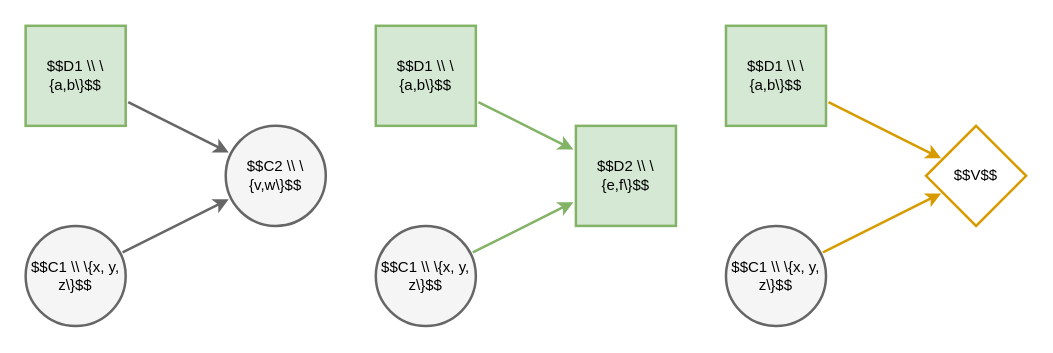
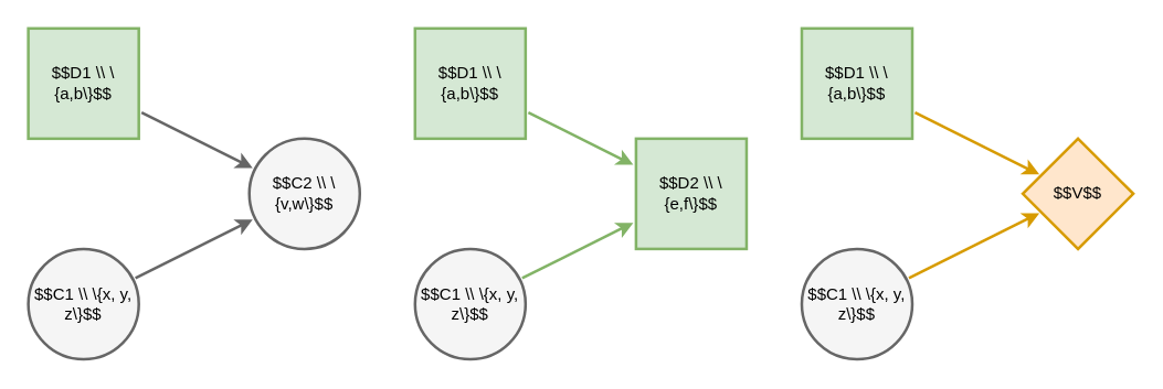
  <mxCell id="0" />
  <mxCell id="1" parent="0" />
  <mxCell id="2" style="edgeStyle=none;rounded=0;orthogonalLoop=1;jettySize=auto;html=1;fillColor=#f5f5f5;strokeColor=#666666;strokeWidth=2;" parent="1" source="3" target="6" edge="1"><mxGeometry relative="1" as="geometry" /></mxCell>
  <mxCell id="3" value="&lt;span style=&quot;color: rgb(0 , 0 , 0)&quot;&gt;$$C1 \\ \{x, y, z\}$$&lt;/span&gt;" style="ellipse;whiteSpace=wrap;html=1;aspect=fixed;fillColor=#f5f5f5;strokeColor=#666666;fontColor=#333333;perimeterSpacing=2;strokeWidth=2;" parent="1" vertex="1"><mxGeometry x="20" y="180" width="80" height="80" as="geometry" /></mxCell>
  <mxCell id="4" style="edgeStyle=none;rounded=0;orthogonalLoop=1;jettySize=auto;html=1;fillColor=#f5f5f5;strokeColor=#666666;strokeWidth=2;" parent="1" source="5" target="6" edge="1"><mxGeometry relative="1" as="geometry" /></mxCell>
  <mxCell id="5" value="$$D1 \\ \{a,b\}$$" style="whiteSpace=wrap;html=1;aspect=fixed;fillColor=#d5e8d4;strokeColor=#82b366;perimeterSpacing=2;strokeWidth=2;" parent="1" vertex="1"><mxGeometry x="20" y="20" width="80" height="80" as="geometry" /></mxCell>
  <mxCell id="6" value="&lt;span style=&quot;color: rgb(0 , 0 , 0)&quot;&gt;$$C2 \\ \{v,w\}$$&lt;/span&gt;" style="ellipse;whiteSpace=wrap;html=1;aspect=fixed;fillColor=#f5f5f5;strokeColor=#666666;fontColor=#333333;perimeterSpacing=2;strokeWidth=2;" parent="1" vertex="1"><mxGeometry x="180" y="100" width="80" height="80" as="geometry" /></mxCell>
  <mxCell id="7" style="edgeStyle=none;rounded=0;orthogonalLoop=1;jettySize=auto;html=1;fillColor=#d5e8d4;strokeColor=#82b366;strokeWidth=2;" parent="1" source="8" target="11" edge="1"><mxGeometry relative="1" as="geometry" /></mxCell>
  <mxCell id="8" value="&lt;span style=&quot;color: rgb(0 , 0 , 0)&quot;&gt;$$C1 \\ \{x, y, z\}$$&lt;/span&gt;" style="ellipse;whiteSpace=wrap;html=1;aspect=fixed;fillColor=#f5f5f5;strokeColor=#666666;fontColor=#333333;perimeterSpacing=2;strokeWidth=2;" parent="1" vertex="1"><mxGeometry x="300" y="180" width="80" height="80" as="geometry" /></mxCell>
  <mxCell id="9" style="edgeStyle=none;rounded=0;orthogonalLoop=1;jettySize=auto;html=1;fillColor=#d5e8d4;strokeColor=#82b366;strokeWidth=2;" parent="1" source="10" target="11" edge="1"><mxGeometry relative="1" as="geometry" /></mxCell>
  <mxCell id="10" value="$$D1 \\ \{a,b\}$$" style="whiteSpace=wrap;html=1;aspect=fixed;fillColor=#d5e8d4;strokeColor=#82b366;perimeterSpacing=2;strokeWidth=2;" parent="1" vertex="1"><mxGeometry x="300" y="20" width="80" height="80" as="geometry" /></mxCell>
  <mxCell id="11" value="$$D2 \\ \{e,f\}$$" style="whiteSpace=wrap;html=1;aspect=fixed;fontFamily=Helvetica;fontSize=12;align=center;strokeColor=#82b366;strokeWidth=2;fillColor=#d5e8d4;perimeterSpacing=2;" parent="1" vertex="1"><mxGeometry x="460" y="100" width="80" height="80" as="geometry" /></mxCell>
  <mxCell id="12" style="edgeStyle=none;rounded=0;orthogonalLoop=1;jettySize=auto;html=1;fillColor=#ffe6cc;strokeColor=#d79b00;strokeWidth=2;" parent="1" source="13" target="16" edge="1"><mxGeometry relative="1" as="geometry" /></mxCell>
  <mxCell id="13" value="&lt;span style=&quot;color: rgb(0 , 0 , 0)&quot;&gt;$$C1 \\ \{x, y, z\}$$&lt;/span&gt;" style="ellipse;whiteSpace=wrap;html=1;aspect=fixed;fillColor=#f5f5f5;strokeColor=#666666;fontColor=#333333;perimeterSpacing=2;strokeWidth=2;" parent="1" vertex="1"><mxGeometry x="580" y="180" width="80" height="80" as="geometry" /></mxCell>
  <mxCell id="14" style="edgeStyle=none;rounded=0;orthogonalLoop=1;jettySize=auto;html=1;fillColor=#ffe6cc;strokeColor=#d79b00;strokeWidth=2;" parent="1" source="15" target="16" edge="1"><mxGeometry relative="1" as="geometry" /></mxCell>
  <mxCell id="15" value="$$D1 \\ \{a,b\}$$" style="whiteSpace=wrap;html=1;aspect=fixed;fillColor=#d5e8d4;strokeColor=#82b366;perimeterSpacing=2;strokeWidth=2;" parent="1" vertex="1"><mxGeometry x="580" y="20" width="80" height="80" as="geometry" /></mxCell>
- <mxCell id="16" value="&lt;span style=&quot;color: rgb(0 , 0 , 0)&quot;&gt;$$V$$&lt;/span&gt;" style="rhombus;whiteSpace=wrap;html=1;fontFamily=Helvetica;fontSize=12;align=center;strokeColor=#d79b00;strokeWidth=2;fillColor=#ffffff;perimeterSpacing=2;" parent="1" vertex="1"><mxGeometry x="740" y="100" width="80" height="80" as="geometry" /></mxCell>
+ <mxCell id="16" value="&lt;span style=&quot;color: rgb(0 , 0 , 0)&quot;&gt;$$V$$&lt;/span&gt;" style="rhombus;whiteSpace=wrap;html=1;fontFamily=Helvetica;fontSize=12;align=center;strokeColor=#d79b00;strokeWidth=2;fillColor=#ffe6cc;perimeterSpacing=2;" parent="1" vertex="1"><mxGeometry x="740" y="100" width="80" height="80" as="geometry" /></mxCell>
